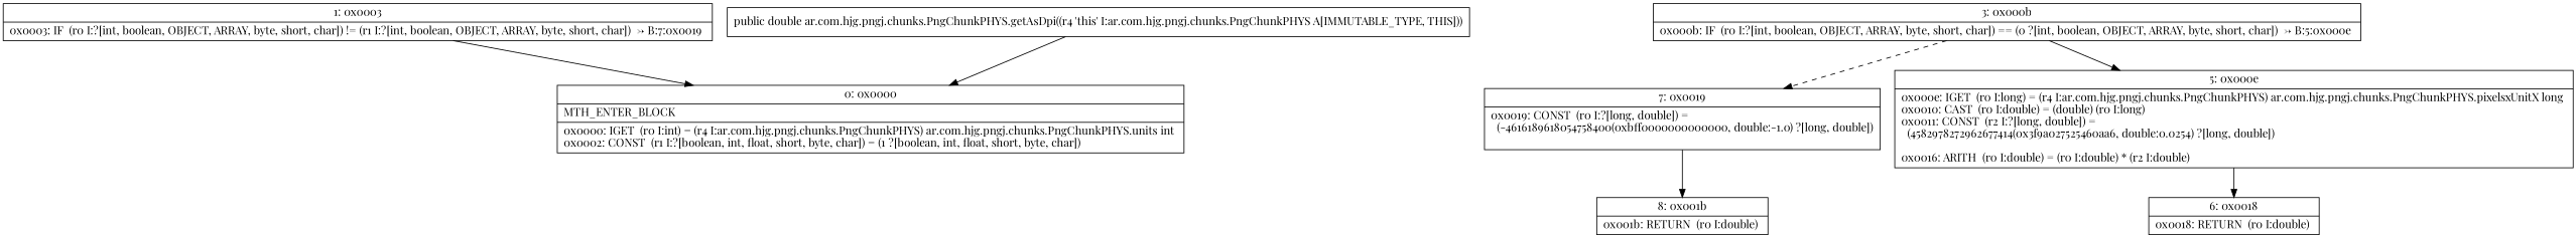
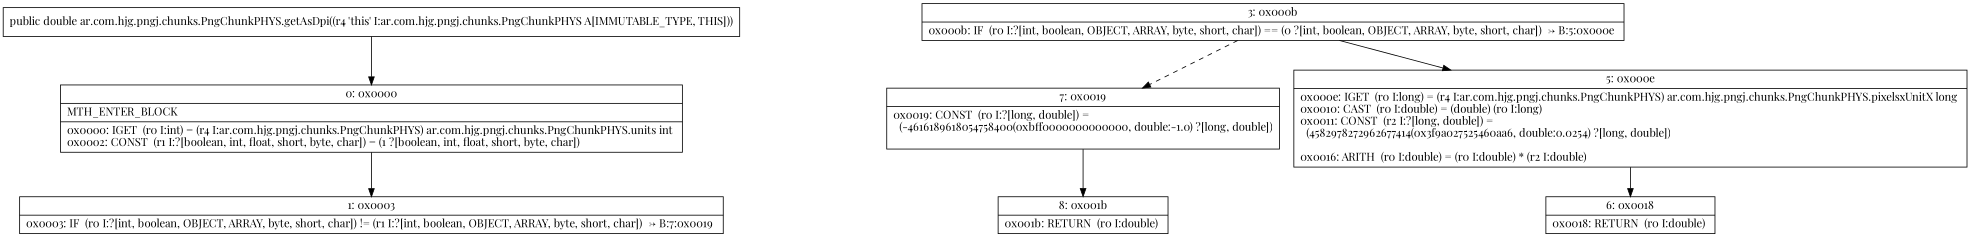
  digraph {
    fontname="Playfair Display"
    node [fontname="Playfair Display" shape=record]
    edge [fontname="Playfair Display"]
    n1 [label="{0\:\ 0x0000|MTH_ENTER_BLOCK\l|0x0000: IGET  (r0 I:int) = (r4 I:ar.com.hjg.pngj.chunks.PngChunkPHYS) ar.com.hjg.pngj.chunks.PngChunkPHYS.units int \l0x0002: CONST  (r1 I:?[boolean, int, float, short, byte, char]) = (1 ?[boolean, int, float, short, byte, char]) \l}"]
    n2 [label="{1\:\ 0x0003|0x0003: IF  (r0 I:?[int, boolean, OBJECT, ARRAY, byte, short, char]) != (r1 I:?[int, boolean, OBJECT, ARRAY, byte, short, char])  \-\> B:7:0x0019 \l}"]
    n3 [label="{7\:\ 0x0019|0x0019: CONST  (r0 I:?[long, double]) = \l  (\-4616189618054758400(0xbff0000000000000, double:\-1.0) ?[long, double])\l \l}"]
    n4 [label="{8\:\ 0x001b|0x001b: RETURN  (r0 I:double) \l}"]
    n5 [label="{3\:\ 0x000b|0x000b: IF  (r0 I:?[int, boolean, OBJECT, ARRAY, byte, short, char]) == (0 ?[int, boolean, OBJECT, ARRAY, byte, short, char])  \-\> B:5:0x000e \l}"]
    n6 [label="{5\:\ 0x000e|0x000e: IGET  (r0 I:long) = (r4 I:ar.com.hjg.pngj.chunks.PngChunkPHYS) ar.com.hjg.pngj.chunks.PngChunkPHYS.pixelsxUnitX long \l0x0010: CAST  (r0 I:double) = (double) (r0 I:long) \l0x0011: CONST  (r2 I:?[long, double]) = \l  (4582978272962677414(0x3f9a027525460aa6, double:0.0254) ?[long, double])\l \l0x0016: ARITH  (r0 I:double) = (r0 I:double) * (r2 I:double) \l}"]
    n7 [label="{6\:\ 0x0018|0x0018: RETURN  (r0 I:double) \l}"]
    n8 [label="{public double ar.com.hjg.pngj.chunks.PngChunkPHYS.getAsDpi((r4 'this' I:ar.com.hjg.pngj.chunks.PngChunkPHYS A[IMMUTABLE_TYPE, THIS])) }"]
-   n2 -> n1
+   n1 -> n2
    n3 -> n4
    n5 -> n3 [style=dashed]
    n5 -> n6
    n6 -> n7
    n8 -> n1
  }
